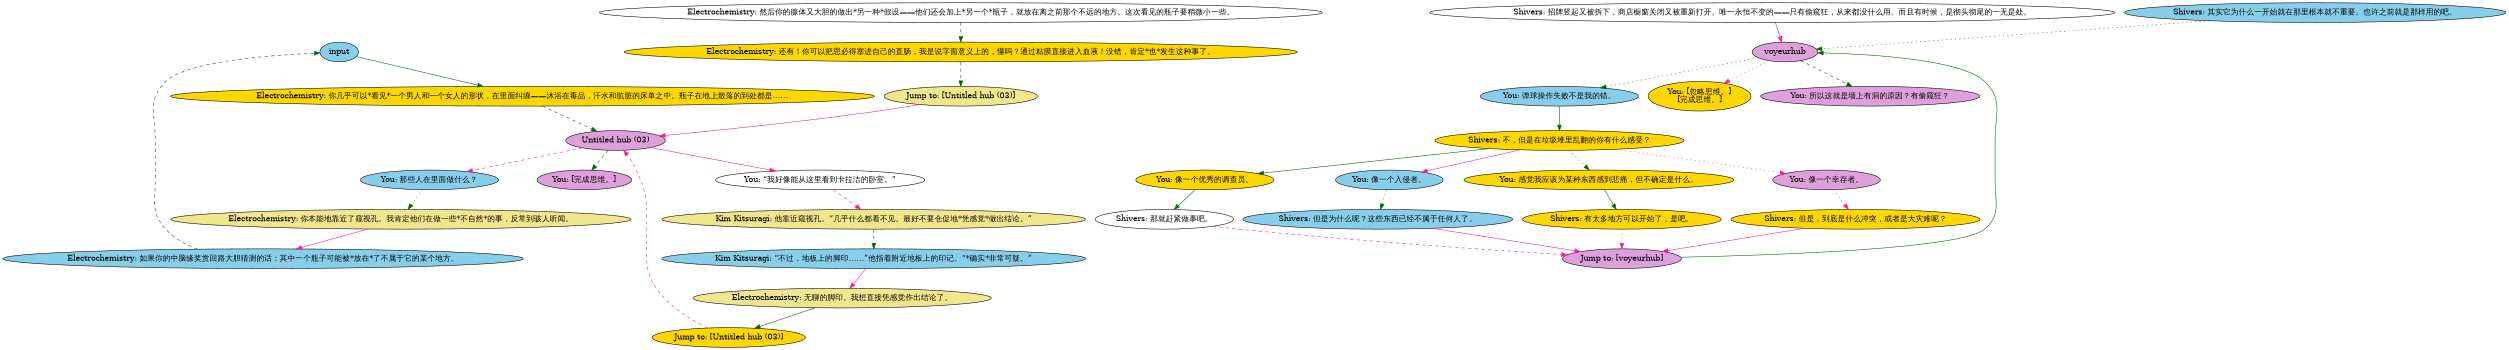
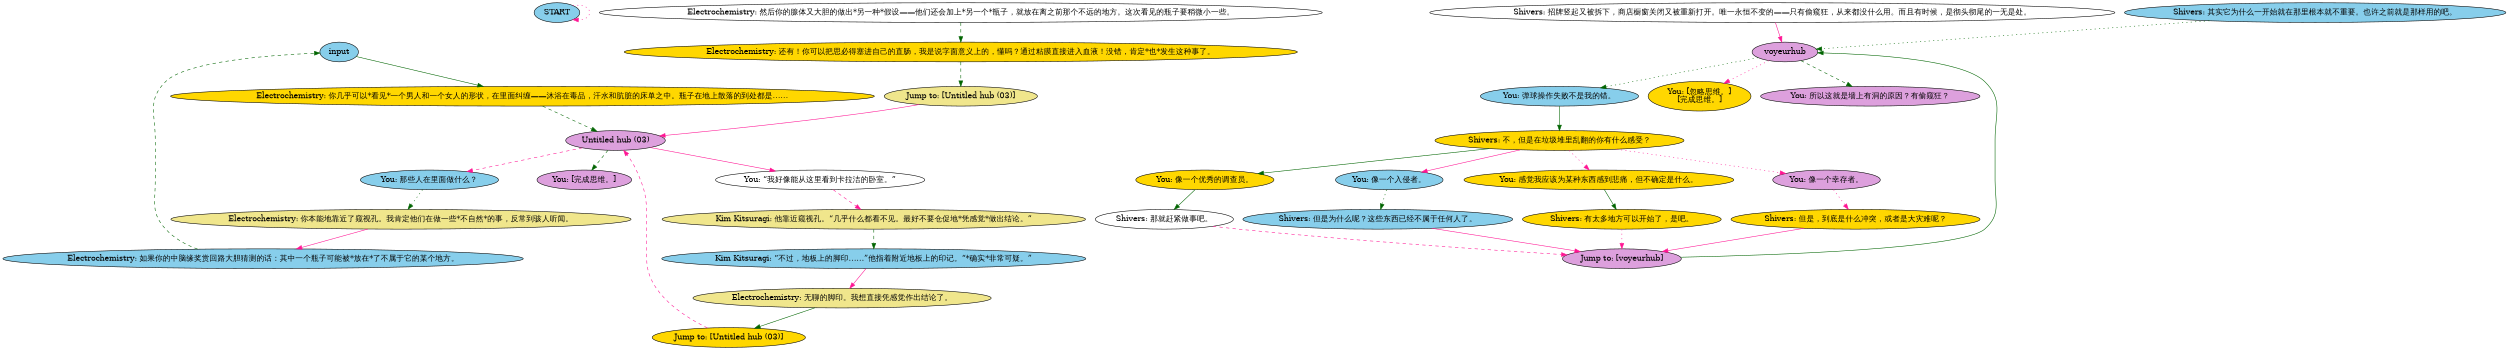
  digraph {
    node [fillcolor=skyblue style=filled]
    edge [color=deeppink style=solid]
+   n1 [label=START]
    n2 [label=input]
    n3 [fillcolor=gold label="Electrochemistry: 你几乎可以*看见*一个男人和一个女人的形状，在里面纠缠——沐浴在毒品，汗水和肮脏的床单之中。瓶子在地上散落的到处都是……"]
    n4 [fillcolor=plum label="Untitled hub (03)"]
    n5 [fillcolor=white label="Electrochemistry: 然后你的腺体又大胆的做出*另一种*假设——他们还会加上*另一个*瓶子，就放在离之前那个不远的地方。这次看见的瓶子要稍微小一些。"]
    n6 [fillcolor=gold label="Electrochemistry: 还有！你可以把思必得塞进自己的直肠，我是说字面意义上的，懂吗？通过粘膜直接进入血液！没错，肯定*也*发生这种事了。"]
    n7 [fillcolor=khaki label="Jump to: [Untitled hub (03)]"]
    n8 [fillcolor=white label="Shivers: 招牌竖起又被拆下，商店橱窗关闭又被重新打开。唯一永恒不变的——只有偷窥狂，从来都没什么用。而且有时候，是彻头彻尾的一无是处。"]
    n9 [fillcolor=plum label=voyeurhub]
    n10 [label="You: 弹球操作失败不是我的错。"]
    n11 [fillcolor=gold label="You: [忽略思维。]\n[完成思维。]"]
    n12 [fillcolor=plum label="You: 所以这就是墙上有洞的原因？有偷窥狂？"]
    n13 [fillcolor=gold label="You: 像一个优秀的调查员。"]
    n14 [fillcolor=white label="Shivers: 那就赶紧做事吧。"]
    n15 [fillcolor=plum label="Jump to: [voyeurhub]"]
    n16 [label="Shivers: 但是为什么呢？这些东西已经不属于任何人了。"]
    n17 [fillcolor=khaki label="Kim Kitsuragi: 他靠近窥视孔。“几乎什么都看不见。最好不要仓促地*凭感觉*做出结论。”"]
    n18 [label="Kim Kitsuragi: “不过，地板上的脚印……”他指着附近地板上的印记。“*确实*非常可疑。”"]
    n19 [fillcolor=khaki label="Electrochemistry: 无聊的脚印。我想直接凭感觉作出结论了。"]
    n20 [fillcolor=gold label="Jump to: [Untitled hub (03)]"]
    n21 [fillcolor=gold label="Shivers: 但是，到底是什么冲突，或者是大灾难呢？"]
    n22 [fillcolor=gold label="Shivers: 有太多地方可以开始了，是吧。"]
    n23 [fillcolor=white label="You: “我好像能从这里看到卡拉洁的卧室。”"]
    n24 [label="Shivers: 其实它为什么一开始就在那里根本就不重要。也许之前就是那样用的吧。"]
    n25 [label="You: 那些人在里面做什么？"]
    n26 [fillcolor=plum label="You: [完成思维。]"]
    n27 [fillcolor=khaki label="Electrochemistry: 你本能地靠近了窥视孔。我肯定他们在做一些*不自然*的事，反常到骇人听闻。"]
    n28 [label="You: 像一个入侵者。"]
    n29 [label="Electrochemistry: 如果你的中脑缘奖赏回路大胆猜测的话：其中一个瓶子可能被*放在*了不属于它的某个地方。"]
    n30 [fillcolor=gold label="You: 感觉我应该为某种东西感到悲痛，但不确定是什么。"]
    n31 [fillcolor=gold label="Shivers: 不，但是在垃圾堆里乱翻的你有什么感受？"]
    n32 [fillcolor=plum label="You: 像一个幸存者。"]
+   n1 -> n1 [style=dotted]
    n2 -> n3 [color=darkgreen]
    n3 -> n4 [color=darkgreen style=dashed]
    n4 -> n23
    n4 -> n25 [style=dashed]
    n4 -> n26 [color=darkgreen style=dashed]
    n5 -> n6 [color=darkgreen style=dashed]
    n6 -> n7 [color=darkgreen style=dashed]
    n7 -> n4
    n8 -> n9
    n9 -> n10 [color=darkgreen style=dotted]
    n9 -> n11 [style=dotted]
    n9 -> n12 [color=darkgreen style=dashed]
    n10 -> n31 [color=darkgreen]
    n13 -> n14 [color=darkgreen]
    n14 -> n15 [style=dashed]
    n15 -> n9 [color=darkgreen]
    n16 -> n15
    n17 -> n18 [color=darkgreen style=dashed]
    n18 -> n19
    n19 -> n20 [color=darkgreen]
    n20 -> n4 [style=dashed]
    n21 -> n15
    n22 -> n15 [style=dotted]
    n23 -> n17 [style=dashed]
    n24 -> n9 [color=darkgreen style=dotted]
    n25 -> n27 [color=darkgreen style=dotted]
    n27 -> n29
    n28 -> n16 [color=darkgreen style=dotted]
    n29 -> n2 [color=darkgreen style=dashed]
    n30 -> n22 [color=darkgreen]
    n31 -> n13 [color=darkgreen]
    n31 -> n28
-   n31 -> n30 [color=darkgreen style=dotted]
+   n31 -> n30 [style=dotted]
    n31 -> n32 [style=dotted]
    n32 -> n21 [style=dotted]
  }
